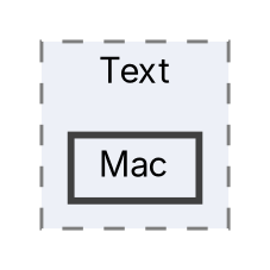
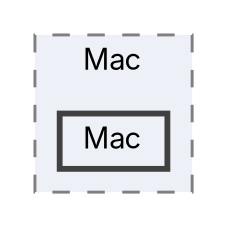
  digraph {
    compound=true
    fontname=Inter
    n1 [color=grey25 fillcolor="#edf0f7" fontname=Inter fontsize=10 height=0.2 label=Mac shape=box style="filled,bold" width=0.4]
    subgraph cluster_1 {
      bgcolor="#edf0f7"
      fontsize=10
-     label=Text
+     label=Mac
      pencolor=grey50
      style="filled,dashed"
      n1
    }
  }
